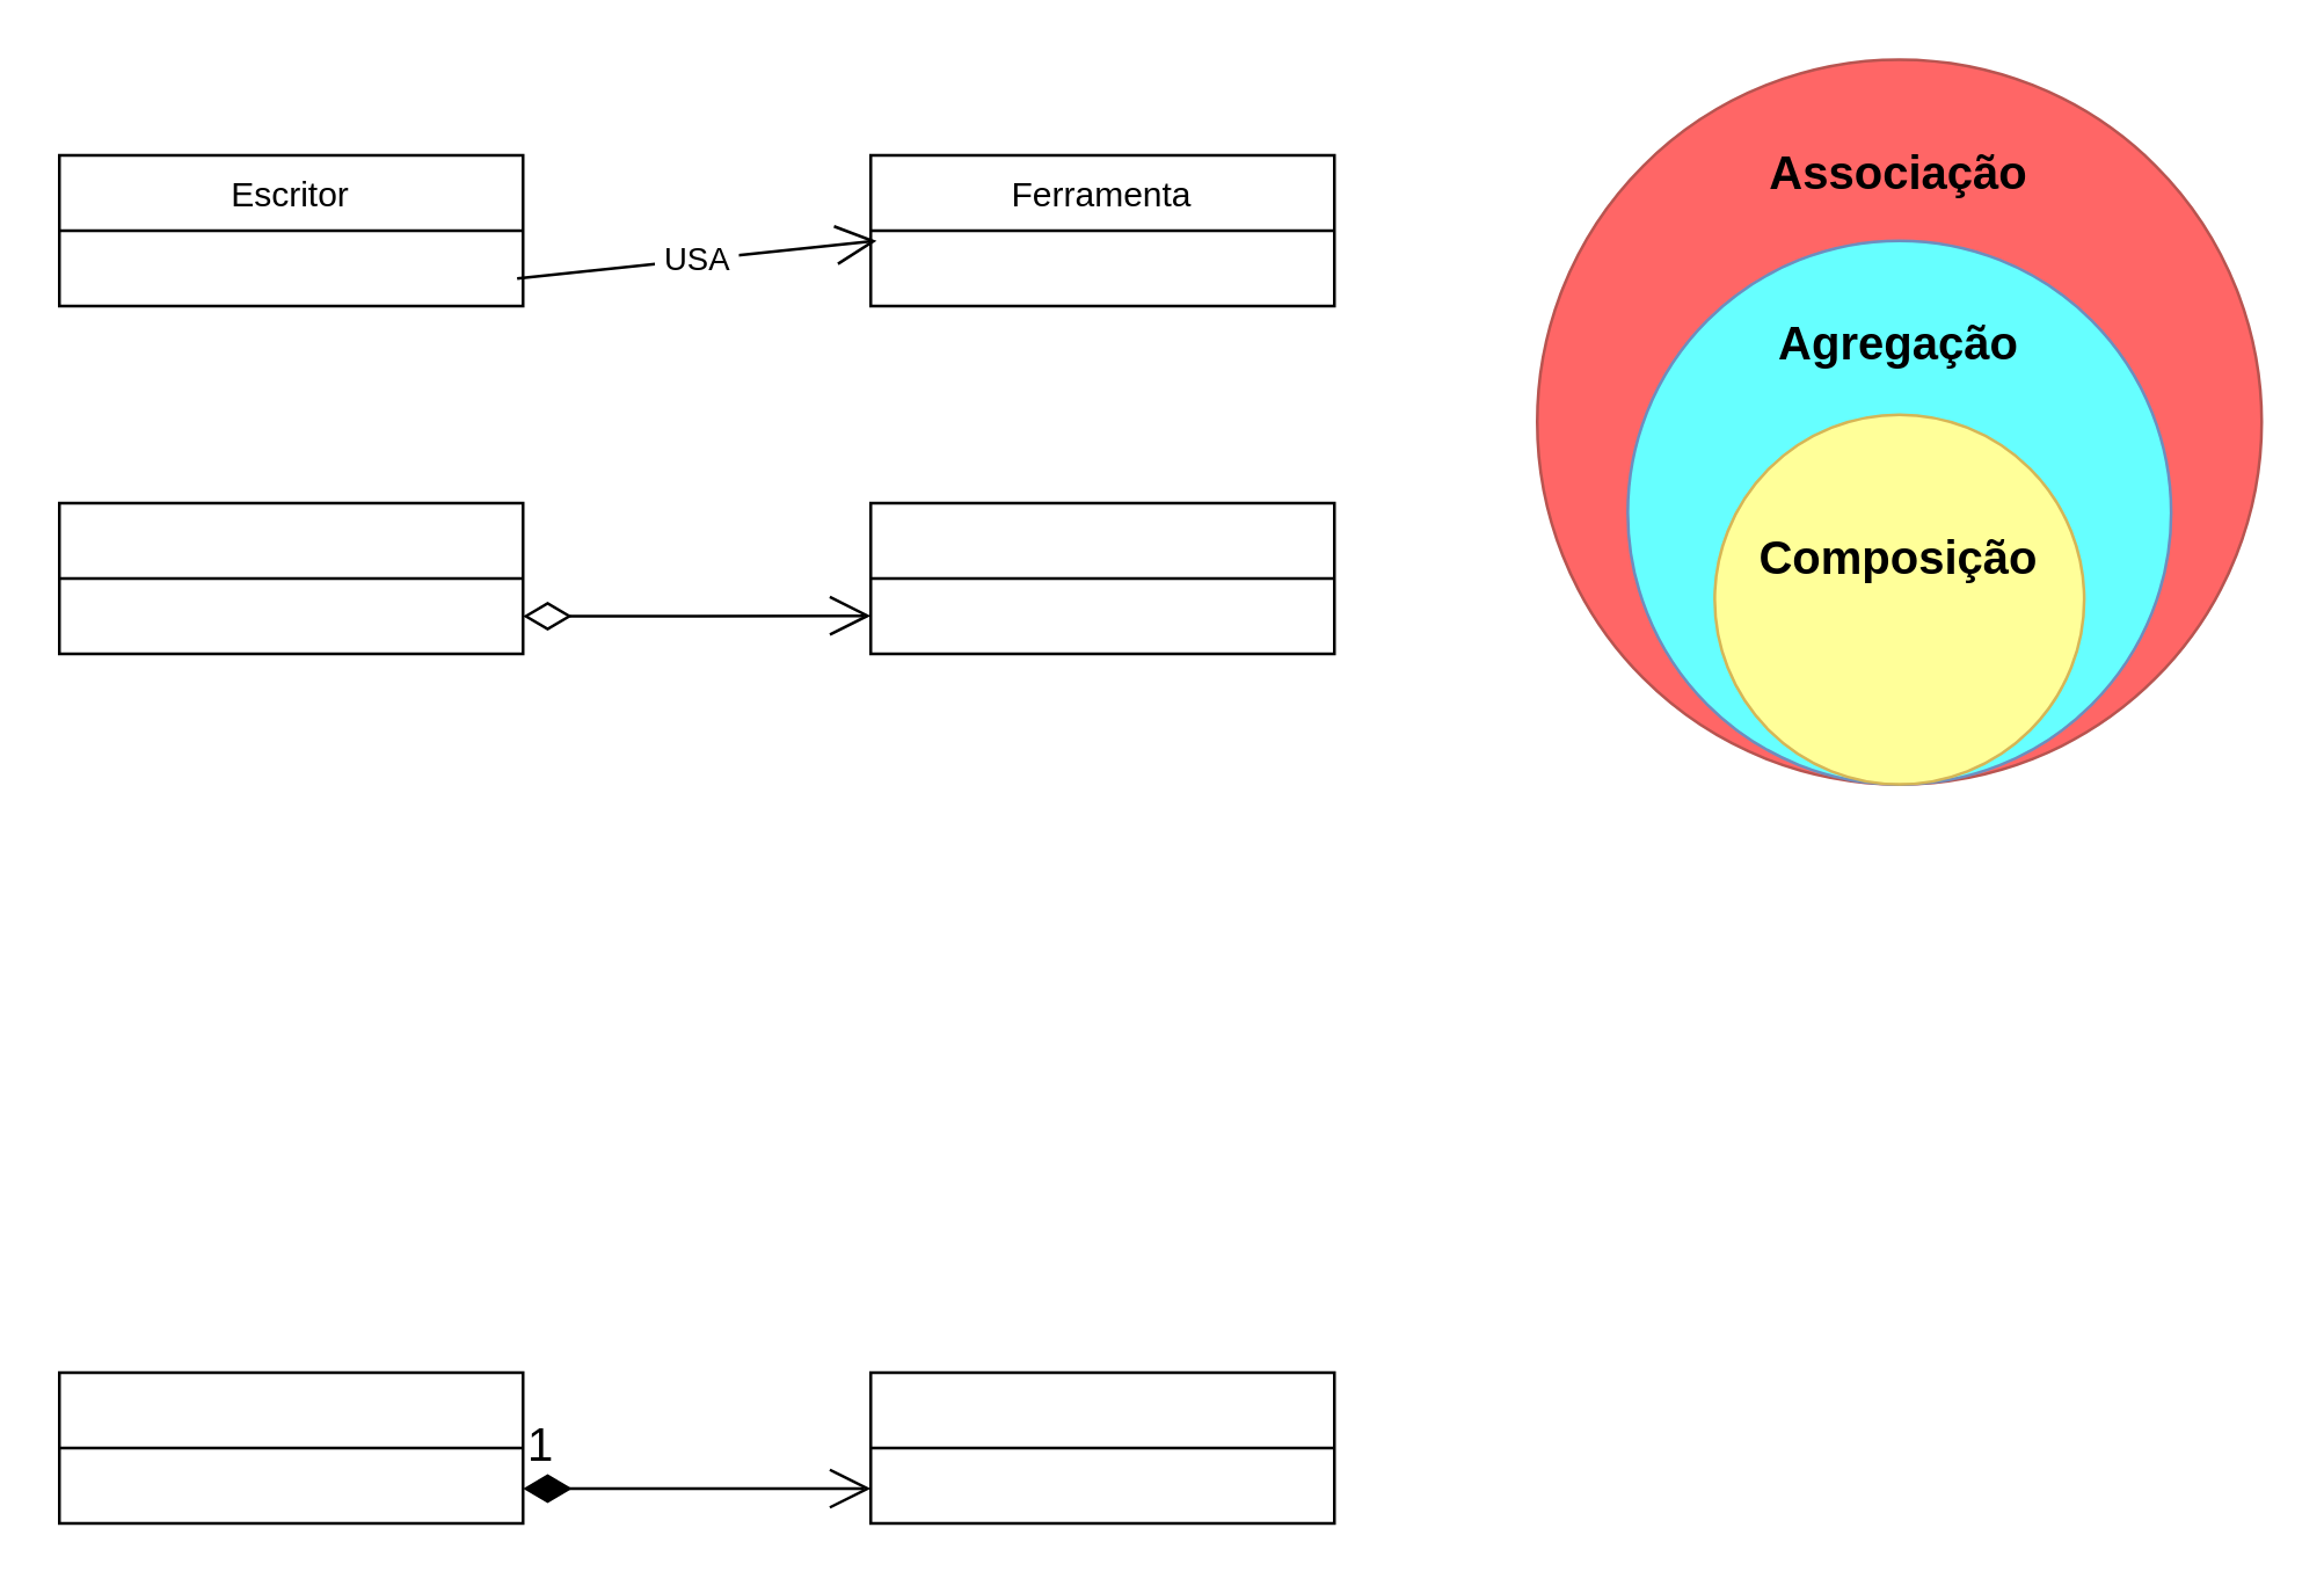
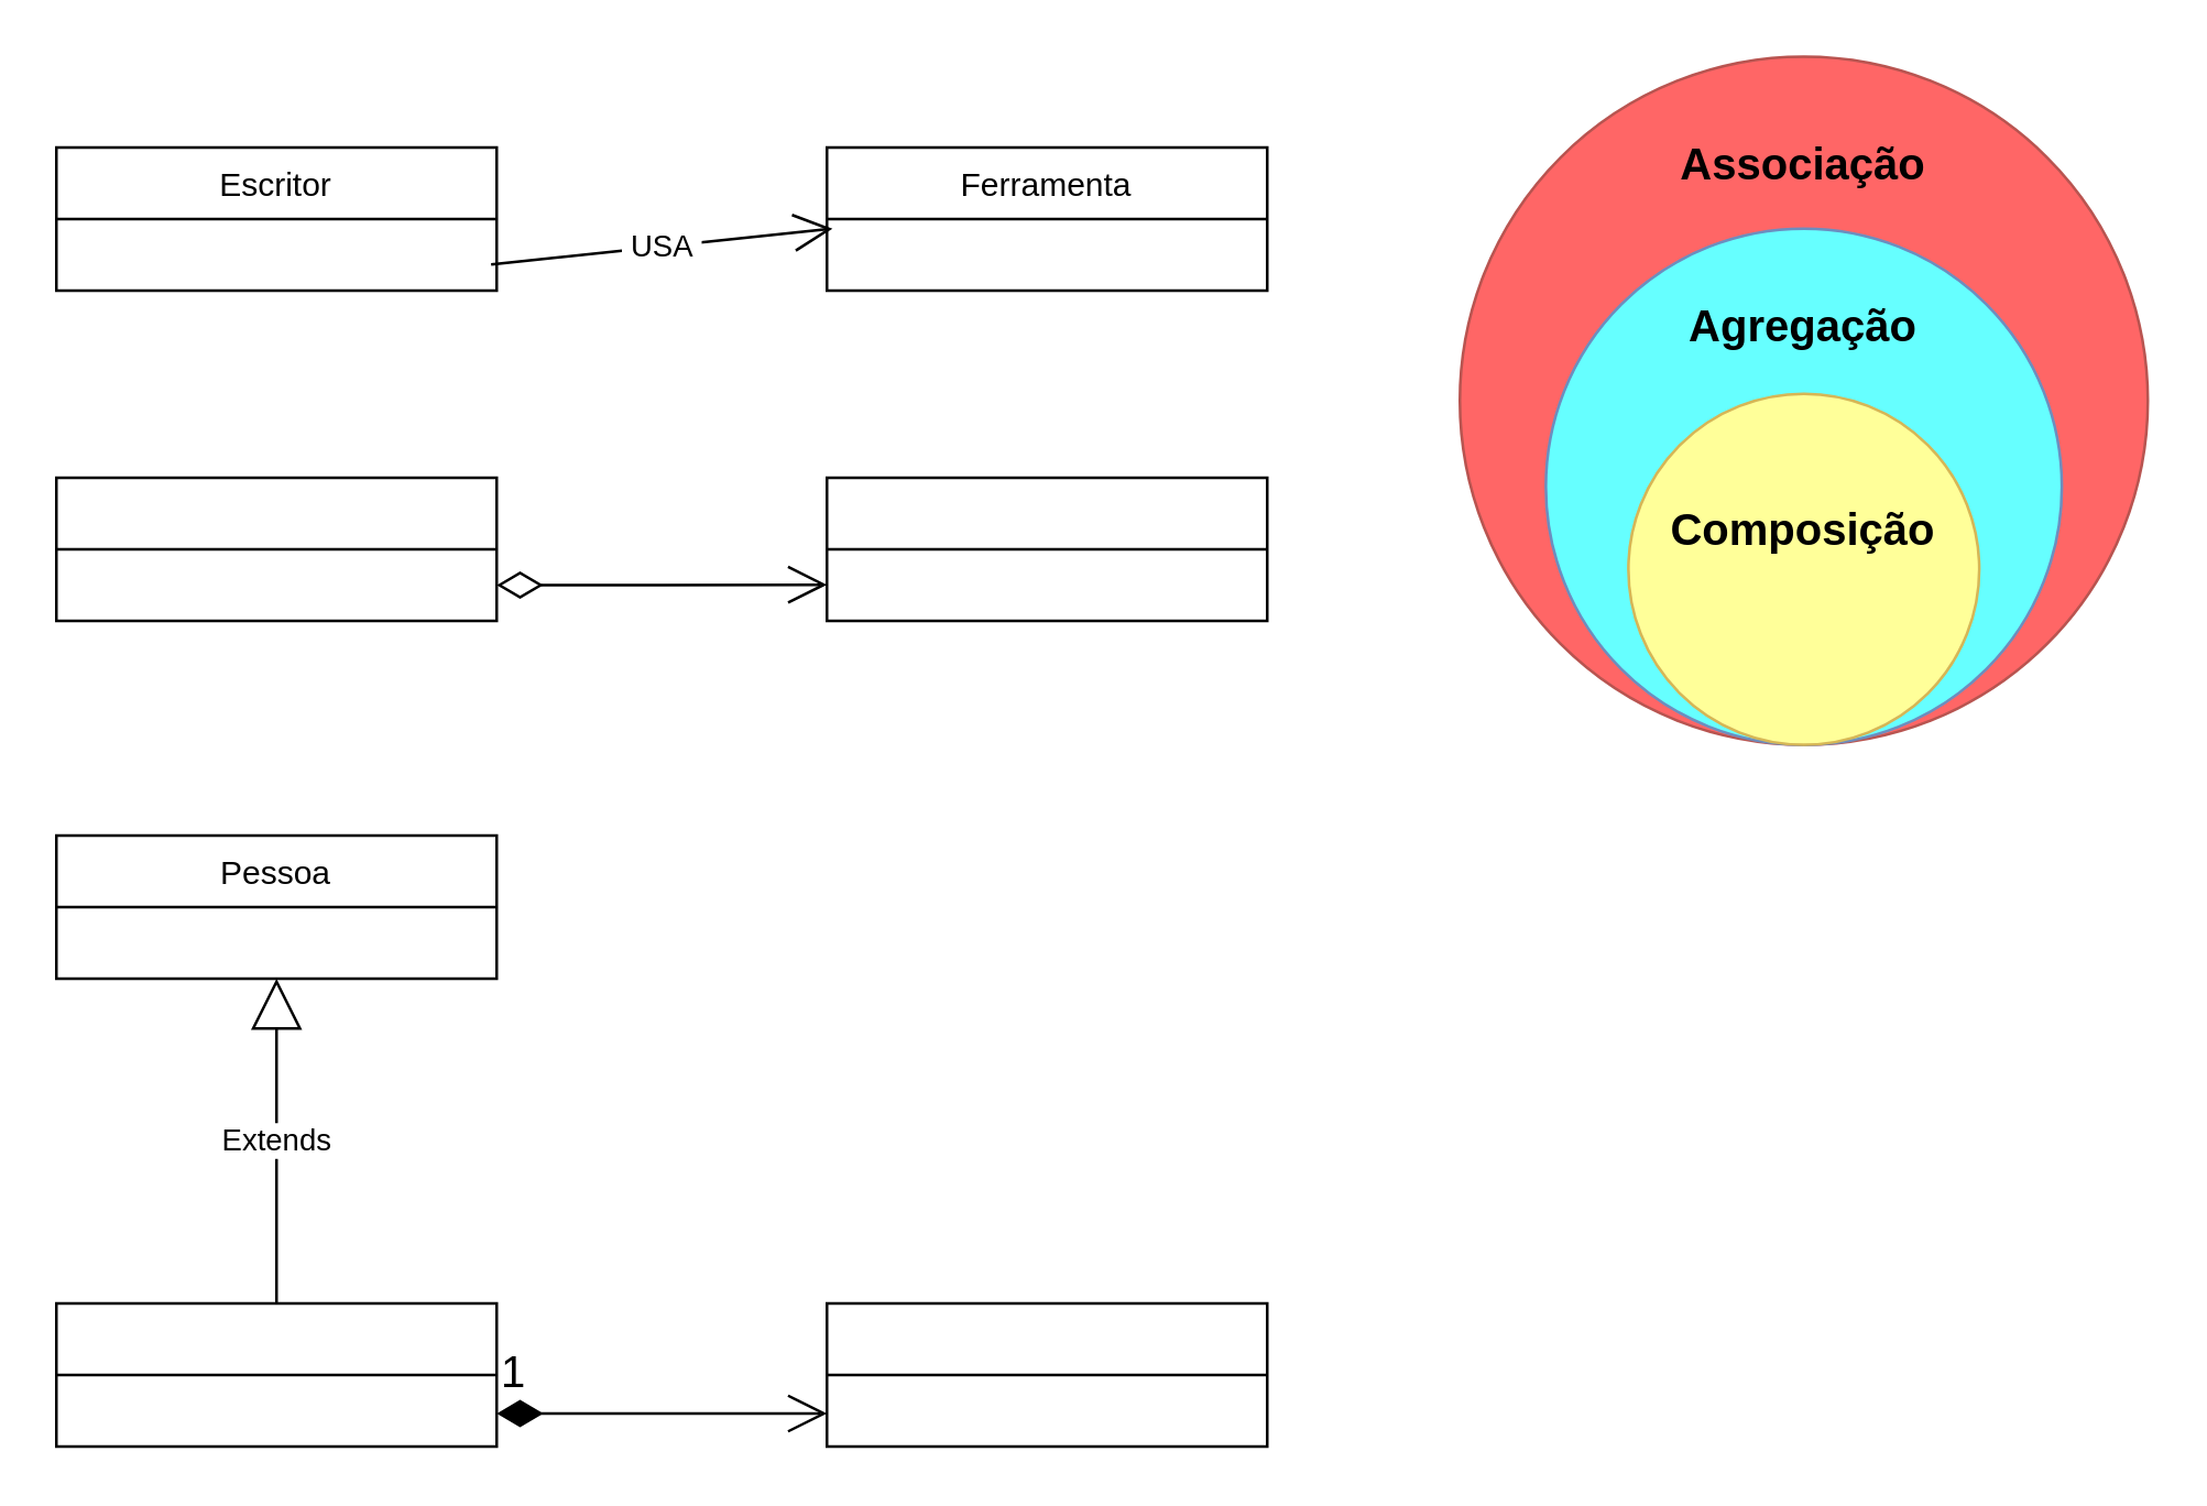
  <mxCell id="0" />
  <mxCell id="1" parent="0" />
  <mxCell id="2" value="&lt;b style=&quot;font-size: 16px;&quot;&gt;&lt;font color=&quot;#000000&quot;&gt;Associação&lt;/font&gt;&lt;br&gt;&lt;/b&gt;&lt;br&gt;&lt;br&gt;&lt;br&gt;&lt;br&gt;&lt;br&gt;&lt;br&gt;&lt;br&gt;&lt;br&gt;&lt;br&gt;&lt;br&gt;&lt;br&gt;&lt;br&gt;" style="ellipse;whiteSpace=wrap;html=1;aspect=fixed;fillColor=#FF6666;strokeColor=#b85450;" parent="1" vertex="1"><mxGeometry x="530" y="20" width="250" height="250" as="geometry" /></mxCell>
  <mxCell id="3" value="Escritor" style="swimlane;fontStyle=0;childLayout=stackLayout;horizontal=1;startSize=26;fillColor=none;horizontalStack=0;resizeParent=1;resizeParentMax=0;resizeLast=0;collapsible=1;marginBottom=0;" parent="1" vertex="1"><mxGeometry x="20" y="53" width="160" height="52" as="geometry" /></mxCell>
  <mxCell id="4" value="Ferramenta" style="swimlane;fontStyle=0;childLayout=stackLayout;horizontal=1;startSize=26;fillColor=none;horizontalStack=0;resizeParent=1;resizeParentMax=0;resizeLast=0;collapsible=1;marginBottom=0;" parent="1" vertex="1"><mxGeometry x="300" y="53" width="160" height="52" as="geometry"><mxRectangle x="320" y="120" width="100" height="30" as="alternateBounds" /></mxGeometry></mxCell>
  <mxCell id="5" value="&lt;b style=&quot;font-size: 16px;&quot;&gt;&lt;font color=&quot;#000000&quot;&gt;Agregação&lt;/font&gt;&lt;br&gt;&lt;/b&gt;&lt;br style=&quot;color: rgb(255, 255, 255);&quot;&gt;&lt;br style=&quot;color: rgb(255, 255, 255);&quot;&gt;&lt;br style=&quot;color: rgb(255, 255, 255);&quot;&gt;&lt;br style=&quot;color: rgb(255, 255, 255);&quot;&gt;&lt;br style=&quot;color: rgb(255, 255, 255);&quot;&gt;&lt;br&gt;&lt;br&gt;&lt;br&gt;" style="ellipse;whiteSpace=wrap;html=1;aspect=fixed;fillColor=#66FFFF;strokeColor=#6c8ebf;" parent="1" vertex="1"><mxGeometry x="561.25" y="82.5" width="187.5" height="187.5" as="geometry" /></mxCell>
  <mxCell id="6" value="&lt;b&gt;&lt;font color=&quot;#ffffff&quot;&gt;Associação&lt;/font&gt;&lt;/b&gt;" style="text;html=1;strokeColor=none;fillColor=none;align=center;verticalAlign=middle;whiteSpace=wrap;rounded=0;fontSize=16;fontColor=#000000;" parent="1" vertex="1"><mxGeometry x="180" y="33" width="120" height="30" as="geometry" /></mxCell>
  <mxCell id="7" value="CarrinhodeCompras" style="swimlane;fontStyle=0;childLayout=stackLayout;horizontal=1;startSize=26;fillColor=none;horizontalStack=0;resizeParent=1;resizeParentMax=0;resizeLast=0;collapsible=1;marginBottom=0;fontSize=16;fontColor=#FFFFFF;" parent="1" vertex="1"><mxGeometry x="20" y="173" width="160" height="52" as="geometry" /></mxCell>
  <mxCell id="8" value="Produtos" style="swimlane;fontStyle=0;childLayout=stackLayout;horizontal=1;startSize=26;fillColor=none;horizontalStack=0;resizeParent=1;resizeParentMax=0;resizeLast=0;collapsible=1;marginBottom=0;fontSize=16;fontColor=#FFFFFF;" parent="1" vertex="1"><mxGeometry x="300" y="173" width="160" height="52" as="geometry" /></mxCell>
  <mxCell id="9" value="1" style="endArrow=open;html=1;endSize=12;startArrow=diamondThin;startSize=14;startFill=0;edgeStyle=orthogonalEdgeStyle;align=left;verticalAlign=bottom;rounded=0;fontSize=16;fontColor=#FFFFFF;exitX=1;exitY=0.75;exitDx=0;exitDy=0;" parent="1" source="7" edge="1"><mxGeometry x="-1" y="3" relative="1" as="geometry"><mxPoint x="190" y="211.86" as="sourcePoint" /><mxPoint x="300" y="211.86" as="targetPoint" /><Array as="points" /></mxGeometry></mxCell>
  <mxCell id="10" value="&lt;b&gt;&lt;font color=&quot;#ffffff&quot;&gt;Agregação&lt;/font&gt;&lt;/b&gt;" style="text;html=1;strokeColor=none;fillColor=none;align=center;verticalAlign=middle;whiteSpace=wrap;rounded=0;fontSize=16;fontColor=#000000;" parent="1" vertex="1"><mxGeometry x="175" y="153" width="130" height="30" as="geometry" /></mxCell>
  <mxCell id="11" value="&lt;b style=&quot;font-size: 16px;&quot;&gt;&lt;font color=&quot;#000000&quot;&gt;Composição&lt;/font&gt;&lt;/b&gt;&lt;br style=&quot;color: rgb(255, 255, 255);&quot;&gt;&lt;br style=&quot;color: rgb(255, 255, 255);&quot;&gt;&lt;br style=&quot;color: rgb(255, 255, 255);&quot;&gt;" style="ellipse;whiteSpace=wrap;html=1;aspect=fixed;fillColor=#FFFF99;strokeColor=#d6b656;" parent="1" vertex="1"><mxGeometry x="591.25" y="142.5" width="127.5" height="127.5" as="geometry" /></mxCell>
  <mxCell id="12" value="Cliente" style="swimlane;fontStyle=0;childLayout=stackLayout;horizontal=1;startSize=26;fillColor=none;horizontalStack=0;resizeParent=1;resizeParentMax=0;resizeLast=0;collapsible=1;marginBottom=0;fontSize=16;fontColor=#FFFFFF;" parent="1" vertex="1"><mxGeometry x="20" y="473" width="160" height="52" as="geometry" /></mxCell>
  <mxCell id="13" value="Endereço" style="swimlane;fontStyle=0;childLayout=stackLayout;horizontal=1;startSize=26;fillColor=none;horizontalStack=0;resizeParent=1;resizeParentMax=0;resizeLast=0;collapsible=1;marginBottom=0;fontSize=16;fontColor=#FFFFFF;" parent="1" vertex="1"><mxGeometry x="300" y="473" width="160" height="52" as="geometry" /></mxCell>
  <mxCell id="14" value="&lt;b&gt;&lt;font color=&quot;#ffffff&quot;&gt;Composição&lt;/font&gt;&lt;/b&gt;" style="text;html=1;strokeColor=none;fillColor=none;align=center;verticalAlign=middle;whiteSpace=wrap;rounded=0;fontSize=16;fontColor=#000000;" parent="1" vertex="1"><mxGeometry x="175" y="453" width="130" height="30" as="geometry" /></mxCell>
  <mxCell id="15" value="1" style="endArrow=open;html=1;endSize=12;startArrow=diamondThin;startSize=14;startFill=1;edgeStyle=orthogonalEdgeStyle;align=left;verticalAlign=bottom;rounded=0;fontSize=16;fontColor=#000000;" parent="1" edge="1"><mxGeometry x="-1" y="3" relative="1" as="geometry"><mxPoint x="180" y="513" as="sourcePoint" /><mxPoint x="300" y="513" as="targetPoint" /></mxGeometry></mxCell>
  <mxCell id="16" value="&amp;nbsp;USA&amp;nbsp;" style="endArrow=open;endFill=1;endSize=12;html=1;rounded=0;entryX=0.029;entryY=0;entryDx=0;entryDy=0;entryPerimeter=0;" parent="1" edge="1"><mxGeometry width="160" relative="1" as="geometry"><mxPoint x="177.97" y="95.5" as="sourcePoint" /><mxPoint x="302.03" y="82.5" as="targetPoint" /></mxGeometry></mxCell>
+ <mxCell id="17" value="Pessoa" style="swimlane;fontStyle=0;childLayout=stackLayout;horizontal=1;startSize=26;fillColor=none;horizontalStack=0;resizeParent=1;resizeParentMax=0;resizeLast=0;collapsible=1;marginBottom=0;" parent="1" vertex="1"><mxGeometry x="20" y="303" width="160" height="52" as="geometry" /></mxCell>
+ <mxCell id="18" value="Extends" style="endArrow=block;endSize=16;endFill=0;html=1;rounded=0;exitX=0.5;exitY=0;exitDx=0;exitDy=0;entryX=0.5;entryY=1;entryDx=0;entryDy=0;" parent="1" source="12" target="17" edge="1"><mxGeometry width="160" relative="1" as="geometry"><mxPoint x="310" y="363" as="sourcePoint" /><mxPoint x="470" y="363" as="targetPoint" /></mxGeometry></mxCell>
